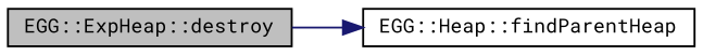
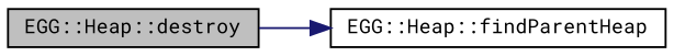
  digraph {
    rankdir=LR
    fontname="Roboto Mono"
    node [color=black fontname="Roboto Mono" fontsize=10 shape=record style=filled]
-   n1 [fillcolor=grey75 fontcolor=black height=0.2 label="EGG::ExpHeap::destroy" width=0.4]
+   n1 [fillcolor=grey75 fontcolor=black height=0.2 label="EGG::Heap::destroy" width=0.4]
    n2 [fillcolor=white height=0.2 label="EGG::Heap::findParentHeap" width=0.4]
    n1 -> n2 [color=midnightblue fontname="Roboto Mono" fontsize=10 labelfontname=FreeMono labelfontsize=10 style=solid]
  }
